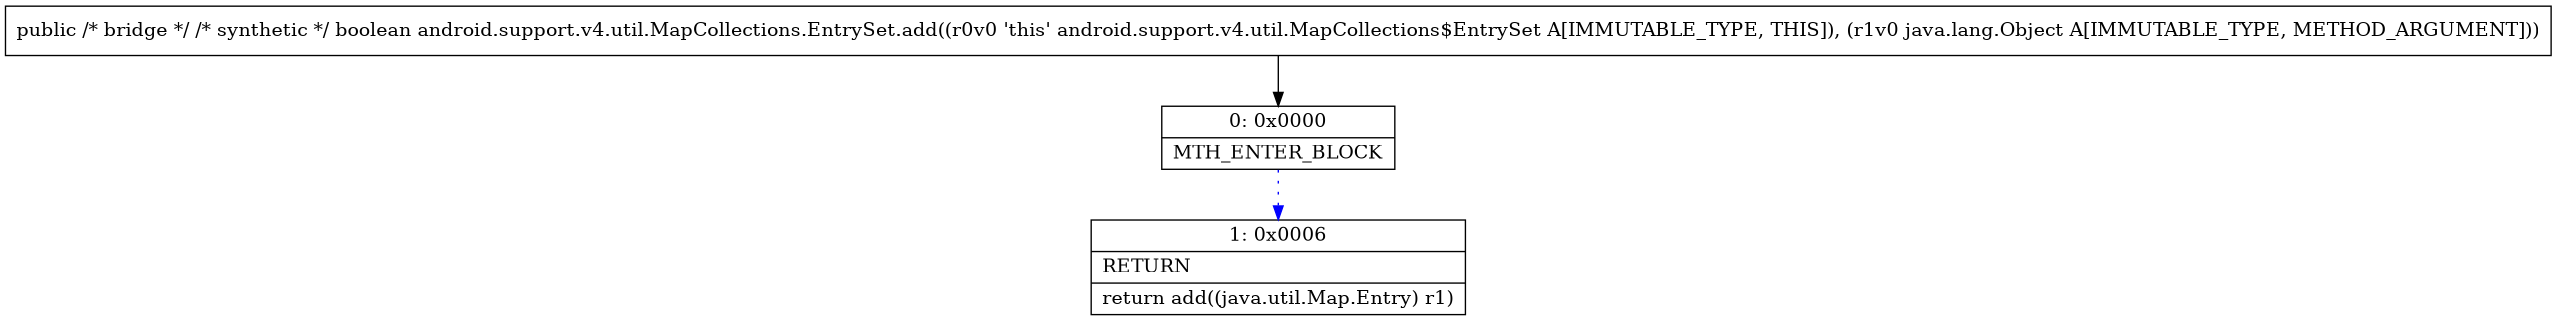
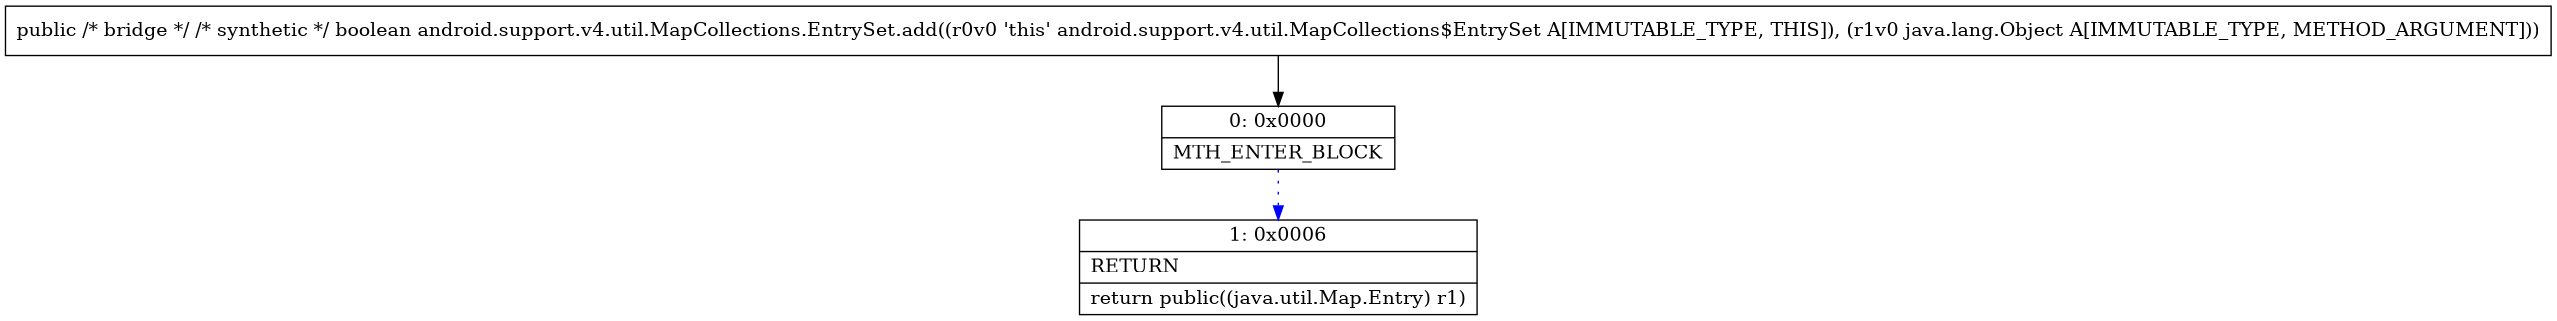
  digraph {
    node [shape=record]
    n1 [label="{0\:\ 0x0000|MTH_ENTER_BLOCK\l}"]
-   n2 [label="{1\:\ 0x0006|RETURN\l|return add((java.util.Map.Entry) r1)\l}"]
+   n2 [label="{1\:\ 0x0006|RETURN\l|return public((java.util.Map.Entry) r1)\l}"]
    n3 [label="{public \/* bridge *\/ \/* synthetic *\/ boolean android.support.v4.util.MapCollections.EntrySet.add((r0v0 'this' android.support.v4.util.MapCollections$EntrySet A[IMMUTABLE_TYPE, THIS]), (r1v0 java.lang.Object A[IMMUTABLE_TYPE, METHOD_ARGUMENT])) }"]
    n1 -> n2 [color=blue style=dotted]
    n3 -> n1 [color=black style=solid]
  }
